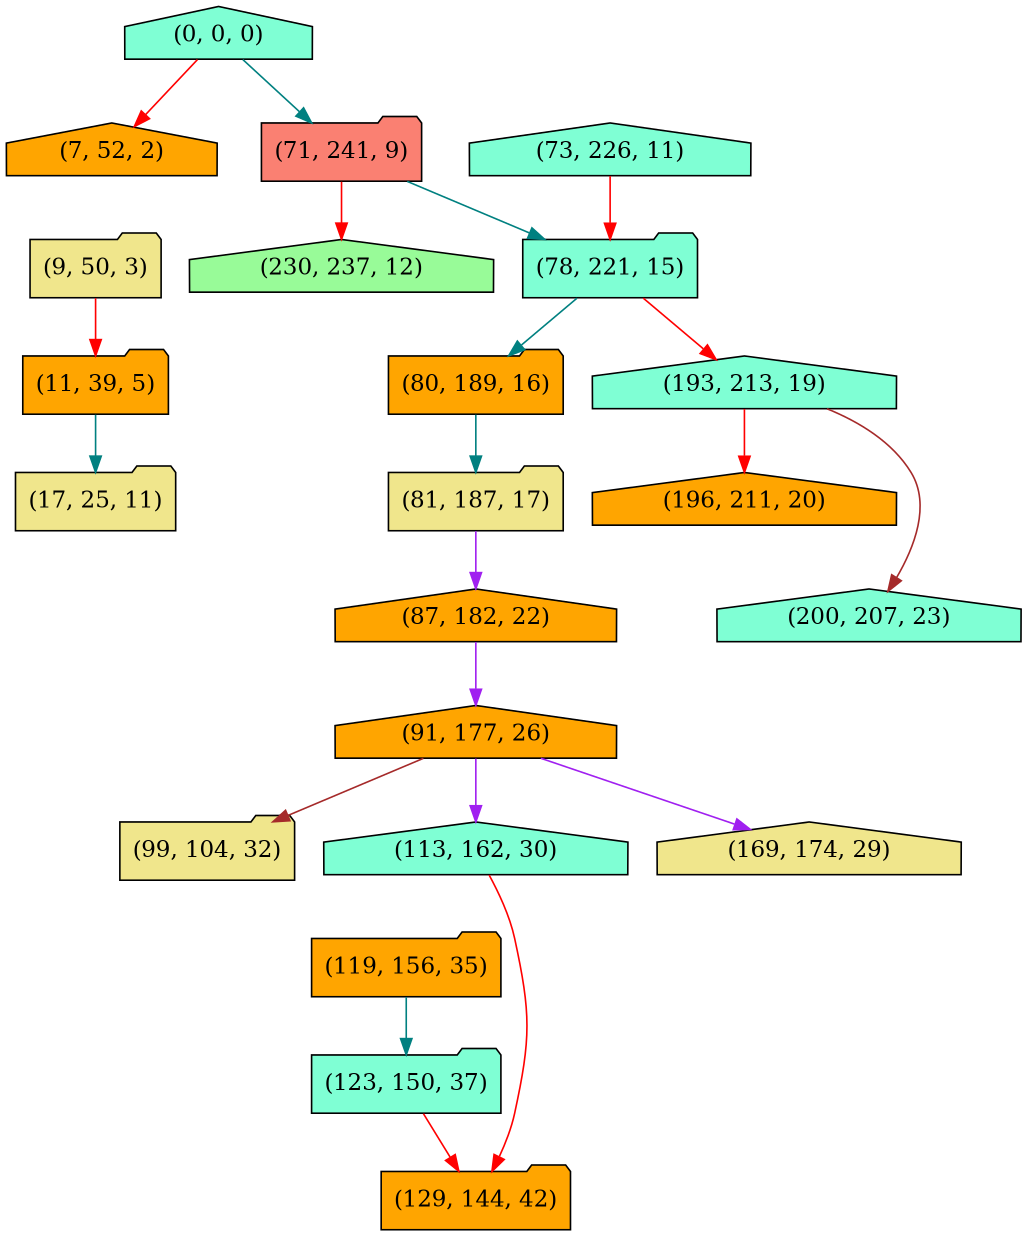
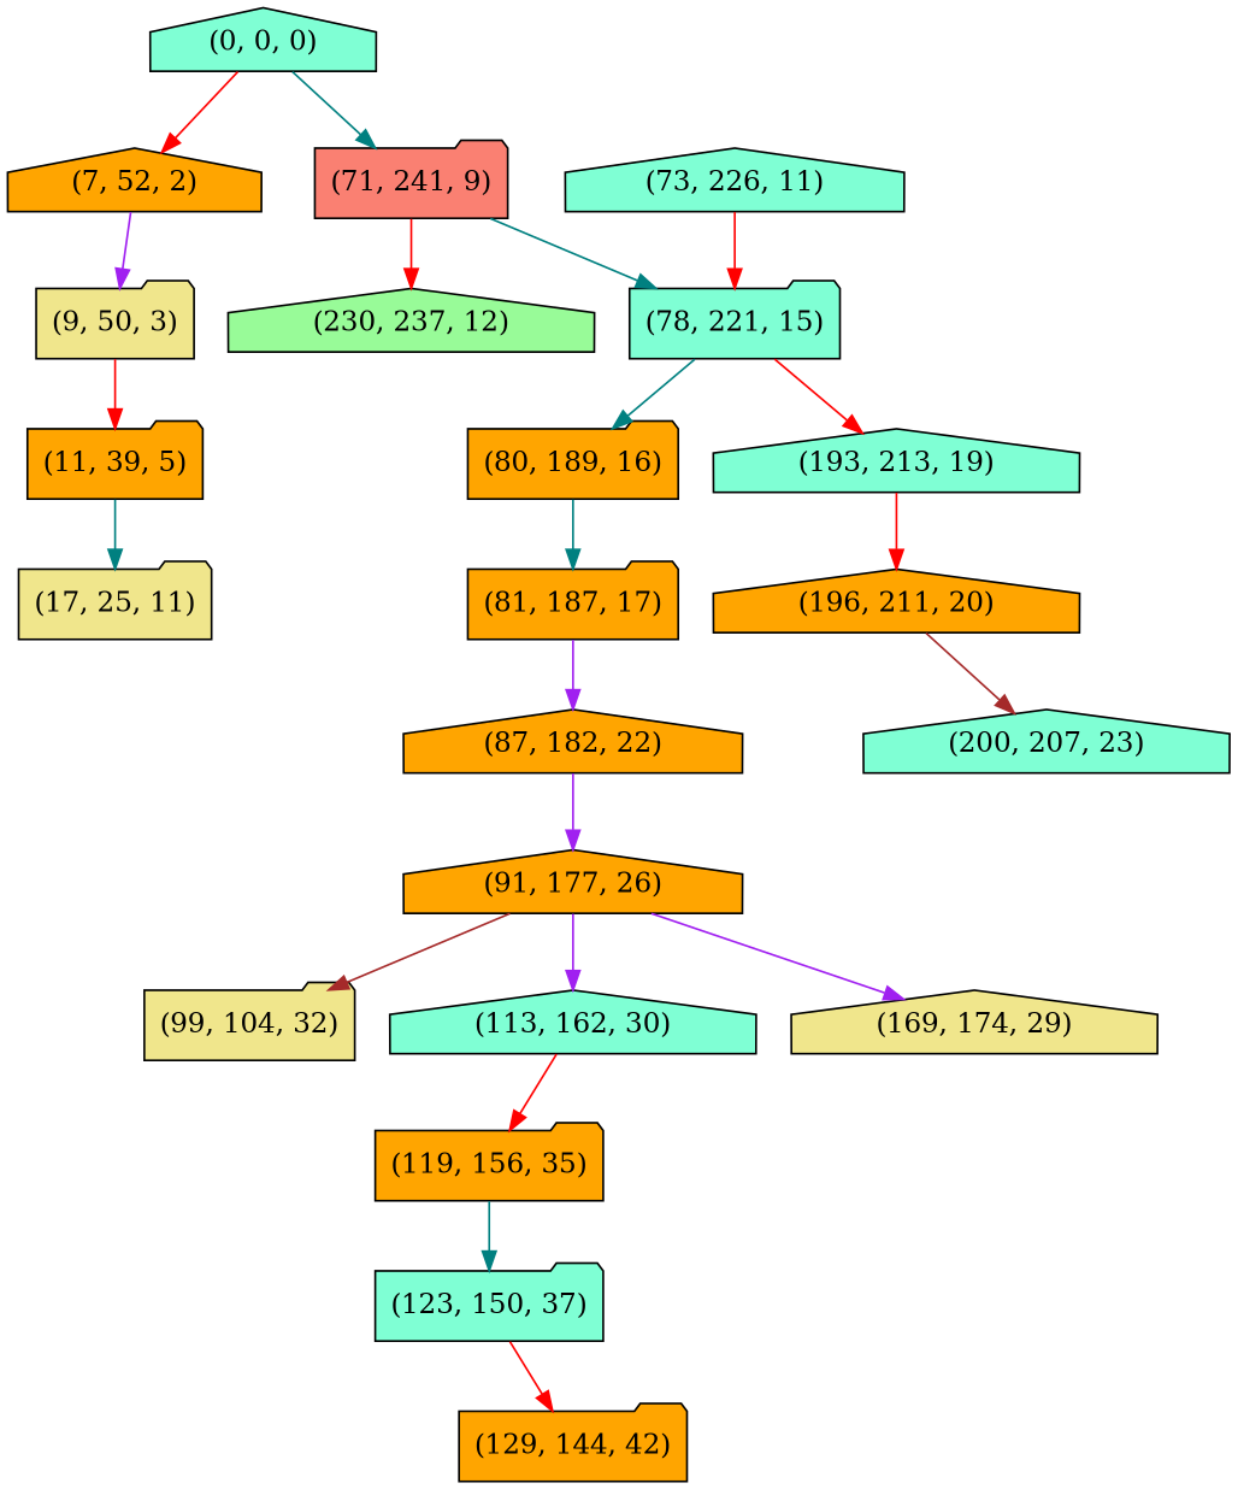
  digraph {
    node [fillcolor=orange shape=house style=filled]
    edge [color=red]
    "(7, 52, 2)"
    "(0, 0, 0)" [fillcolor=aquamarine]
    "(71, 241, 9)" [fillcolor=salmon shape=folder]
    "(9, 50, 3)" [fillcolor=khaki shape=folder]
    "(230, 237, 12)" [fillcolor=palegreen]
    "(78, 221, 15)" [fillcolor=aquamarine shape=folder]
    "(11, 39, 5)" [shape=folder]
    "(17, 25, 11)" [fillcolor=khaki shape=folder]
    "(73, 226, 11)" [fillcolor=aquamarine]
    "(80, 189, 16)" [shape=folder]
    "(193, 213, 19)" [fillcolor=aquamarine]
-   "(81, 187, 17)" [fillcolor=khaki shape=folder]
+   "(81, 187, 17)" [shape=folder]
    "(196, 211, 20)"
    "(87, 182, 22)"
    "(91, 177, 26)"
    "(99, 104, 32)" [fillcolor=khaki shape=folder]
    "(113, 162, 30)" [fillcolor=aquamarine]
    "(169, 174, 29)" [fillcolor=khaki]
    "(119, 156, 35)" [shape=folder]
    "(123, 150, 37)" [fillcolor=aquamarine shape=folder]
    "(129, 144, 42)" [shape=folder]
    "(200, 207, 23)" [fillcolor=aquamarine]
+   "(7, 52, 2)" -> "(9, 50, 3)" [color=purple]
    "(0, 0, 0)" -> "(7, 52, 2)"
    "(0, 0, 0)" -> "(71, 241, 9)" [color=teal]
    "(71, 241, 9)" -> "(230, 237, 12)"
    "(71, 241, 9)" -> "(78, 221, 15)" [color=teal]
    "(9, 50, 3)" -> "(11, 39, 5)"
    "(78, 221, 15)" -> "(80, 189, 16)" [color=teal]
    "(78, 221, 15)" -> "(193, 213, 19)"
    "(11, 39, 5)" -> "(17, 25, 11)" [color=teal]
    "(73, 226, 11)" -> "(78, 221, 15)"
    "(80, 189, 16)" -> "(81, 187, 17)" [color=teal]
    "(193, 213, 19)" -> "(196, 211, 20)"
    "(81, 187, 17)" -> "(87, 182, 22)" [color=purple]
-   "(193, 213, 19)" -> "(200, 207, 23)" [color=brown]
+   "(196, 211, 20)" -> "(200, 207, 23)" [color=brown]
    "(87, 182, 22)" -> "(91, 177, 26)" [color=purple]
    "(91, 177, 26)" -> "(99, 104, 32)" [color=brown]
    "(91, 177, 26)" -> "(113, 162, 30)" [color=purple]
    "(91, 177, 26)" -> "(169, 174, 29)" [color=purple]
-   "(113, 162, 30)" -> "(129, 144, 42)"
+   "(113, 162, 30)" -> "(119, 156, 35)"
    "(119, 156, 35)" -> "(123, 150, 37)" [color=teal]
    "(123, 150, 37)" -> "(129, 144, 42)"
  }
